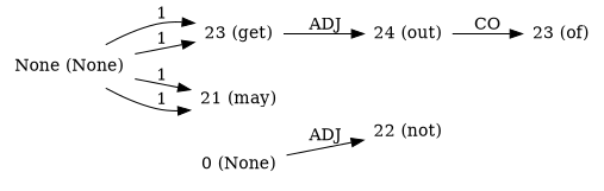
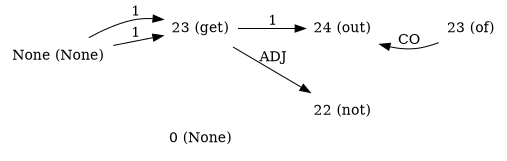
  digraph {
    rankdir=LR
    node [shape=plaintext]
    edge [dir=forward]
    n1 [label="None (None)"]
    n2 [label="23 (get)"]
-   n3 [label="21 (may)"]
    n4 [label="22 (not)"]
    n5 [label="24 (out)"]
    n6 [label="23 (of)"]
    n7 [label="0 (None)"]
    n1 -> n2 [label=1]
    n1 -> n2 [label=1]
-   n1 -> n3 [label=1]
-   n1 -> n3 [label=1]
-   n7 -> n4 [label=ADJ]
-   n2 -> n5 [label=ADJ]
-   n5 -> n6 [label=CO]
+   n2 -> n4 [label=ADJ]
+   n2 -> n5 [label=1]
+   n6 -> n5 [label=CO]
  }
